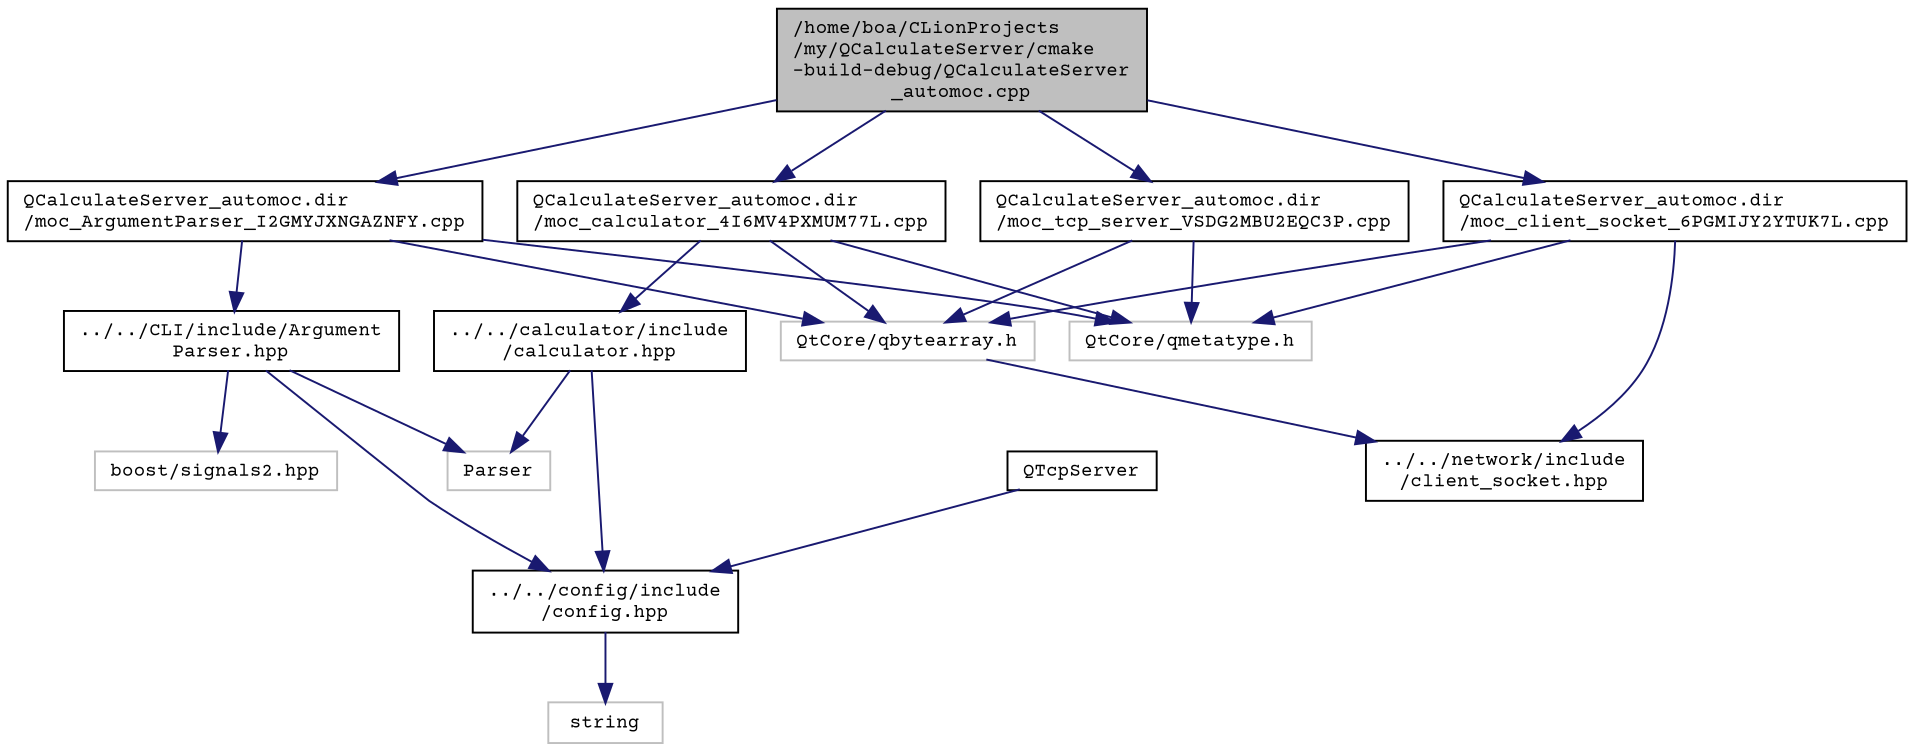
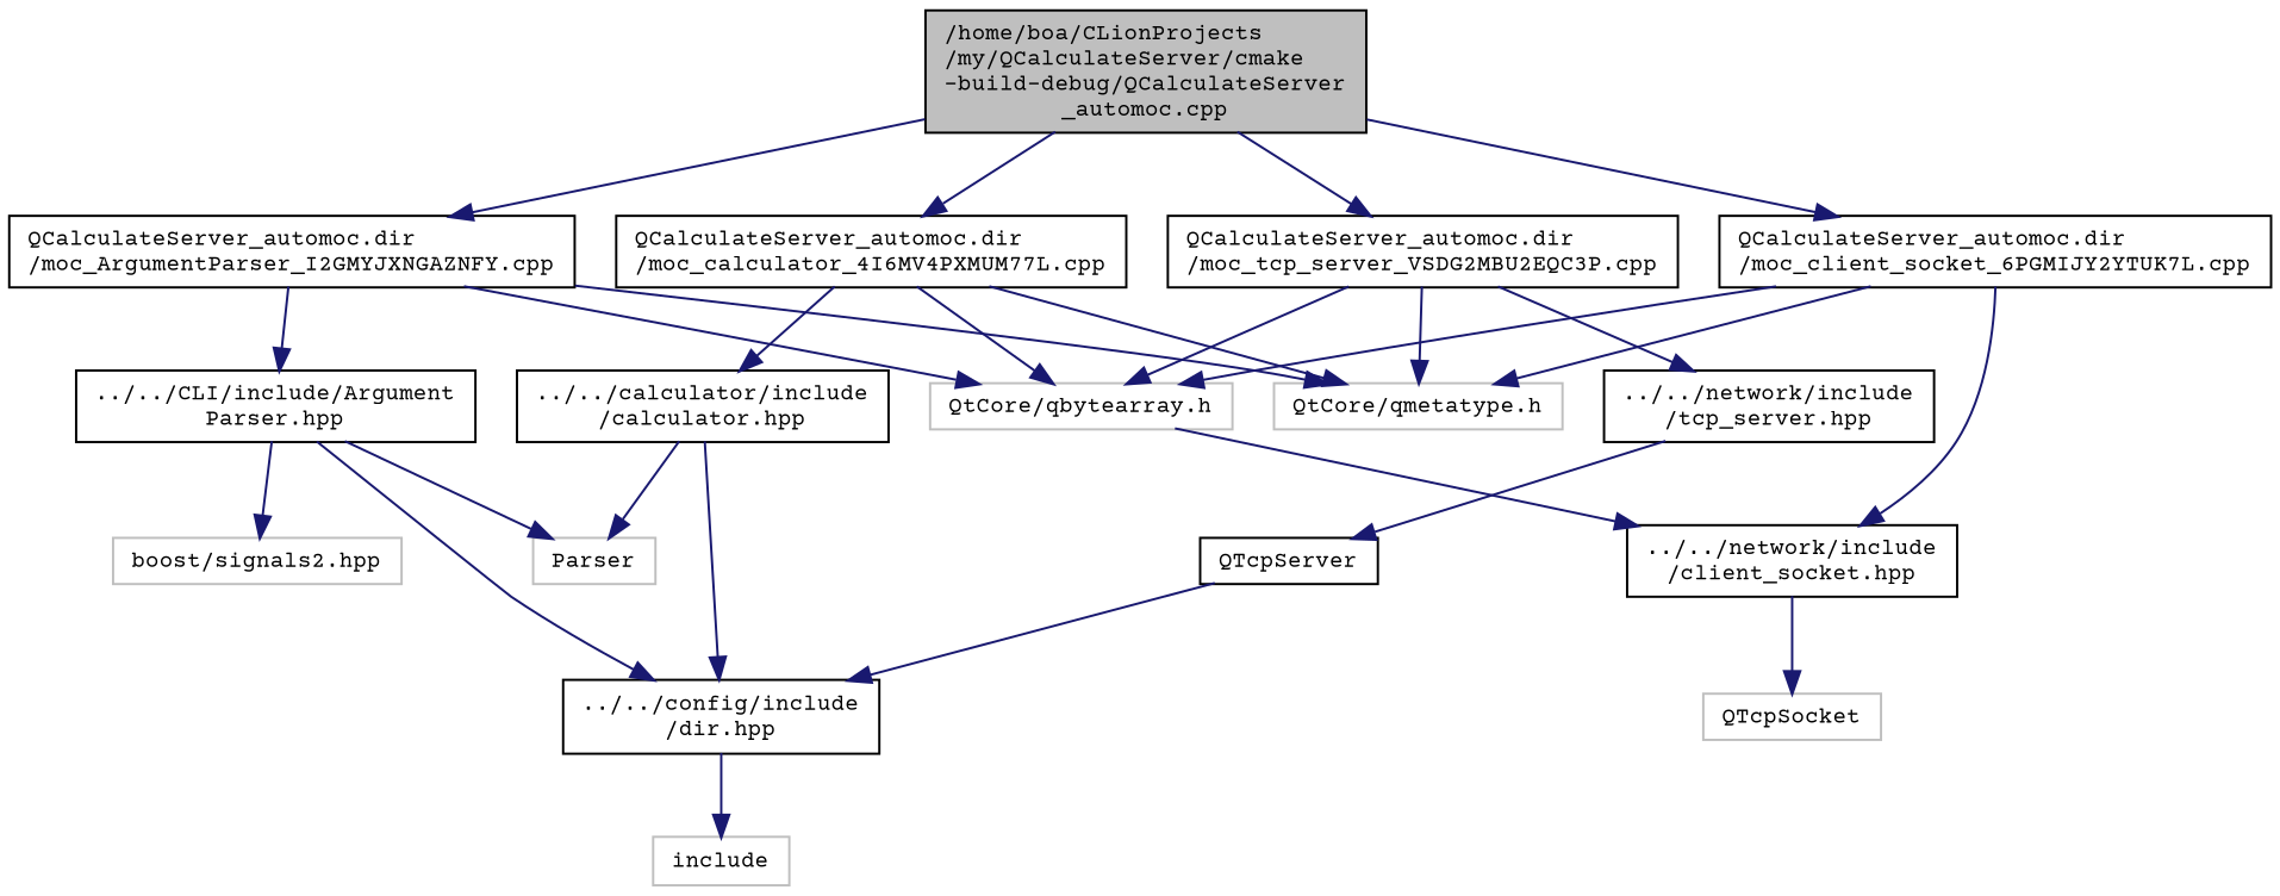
  digraph {
    fontname="Courier Prime"
    node [color=black fontname="Courier Prime" fontsize=10 shape=record]
    edge [color=midnightblue fontname="Courier Prime" fontsize=10 labelfontname=Helvetica labelfontsize=10 style=solid]
    n1 [fillcolor=grey75 fontcolor=black height=0.2 label="/home/boa/CLionProjects\l/my/QCalculateServer/cmake\l-build-debug/QCalculateServer\l_automoc.cpp" style=filled width=0.4]
    n2 [height=0.2 label="QCalculateServer_automoc.dir\l/moc_ArgumentParser_I2GMYJXNGAZNFY.cpp" width=0.4]
    n3 [height=0.2 label="QCalculateServer_automoc.dir\l/moc_calculator_4I6MV4PXMUM77L.cpp" width=0.4]
    n4 [height=0.2 label="QCalculateServer_automoc.dir\l/moc_client_socket_6PGMIJY2YTUK7L.cpp" width=0.4]
    n5 [height=0.2 label="QCalculateServer_automoc.dir\l/moc_tcp_server_VSDG2MBU2EQC3P.cpp" width=0.4]
    n6 [height=0.2 label="../../CLI/include/Argument\lParser.hpp" width=0.4]
    n7 [color=grey75 height=0.2 label="QtCore/qbytearray.h" width=0.4]
    n8 [color=grey75 height=0.2 label="QtCore/qmetatype.h" width=0.4]
    n9 [height=0.2 label="../../calculator/include\l/calculator.hpp" width=0.4]
    n10 [height=0.2 label="../../network/include\l/client_socket.hpp" width=0.4]
+   n11 [height=0.2 label="../../network/include\l/tcp_server.hpp" width=0.4]
    n12 [color=grey75 height=0.2 label="boost/signals2.hpp" width=0.4]
-   n13 [height=0.2 label="../../config/include\l/config.hpp" width=0.4]
+   n13 [height=0.2 label="../../config/include\l/dir.hpp" width=0.4]
    n14 [color=grey75 height=0.2 label=Parser width=0.4]
-   n15 [color=grey75 height=0.2 label=string width=0.4]
+   n15 [color=grey75 height=0.2 label=include width=0.4]
+   n16 [color=grey75 height=0.2 label=QTcpSocket width=0.4]
    n17 [height=0.2 label=QTcpServer width=0.4]
    n1 -> n2
    n1 -> n3
    n1 -> n4
    n1 -> n5
    n2 -> n6
    n2 -> n7
    n2 -> n8
    n3 -> n7
    n3 -> n8
    n3 -> n9
    n4 -> n7
    n4 -> n8
    n4 -> n10
    n5 -> n7
    n5 -> n8
+   n5 -> n11
    n6 -> n12
    n6 -> n13
    n6 -> n14
    n7 -> n10
    n9 -> n13
    n9 -> n14
+   n10 -> n16
+   n11 -> n17
    n13 -> n15
    n17 -> n13
  }
